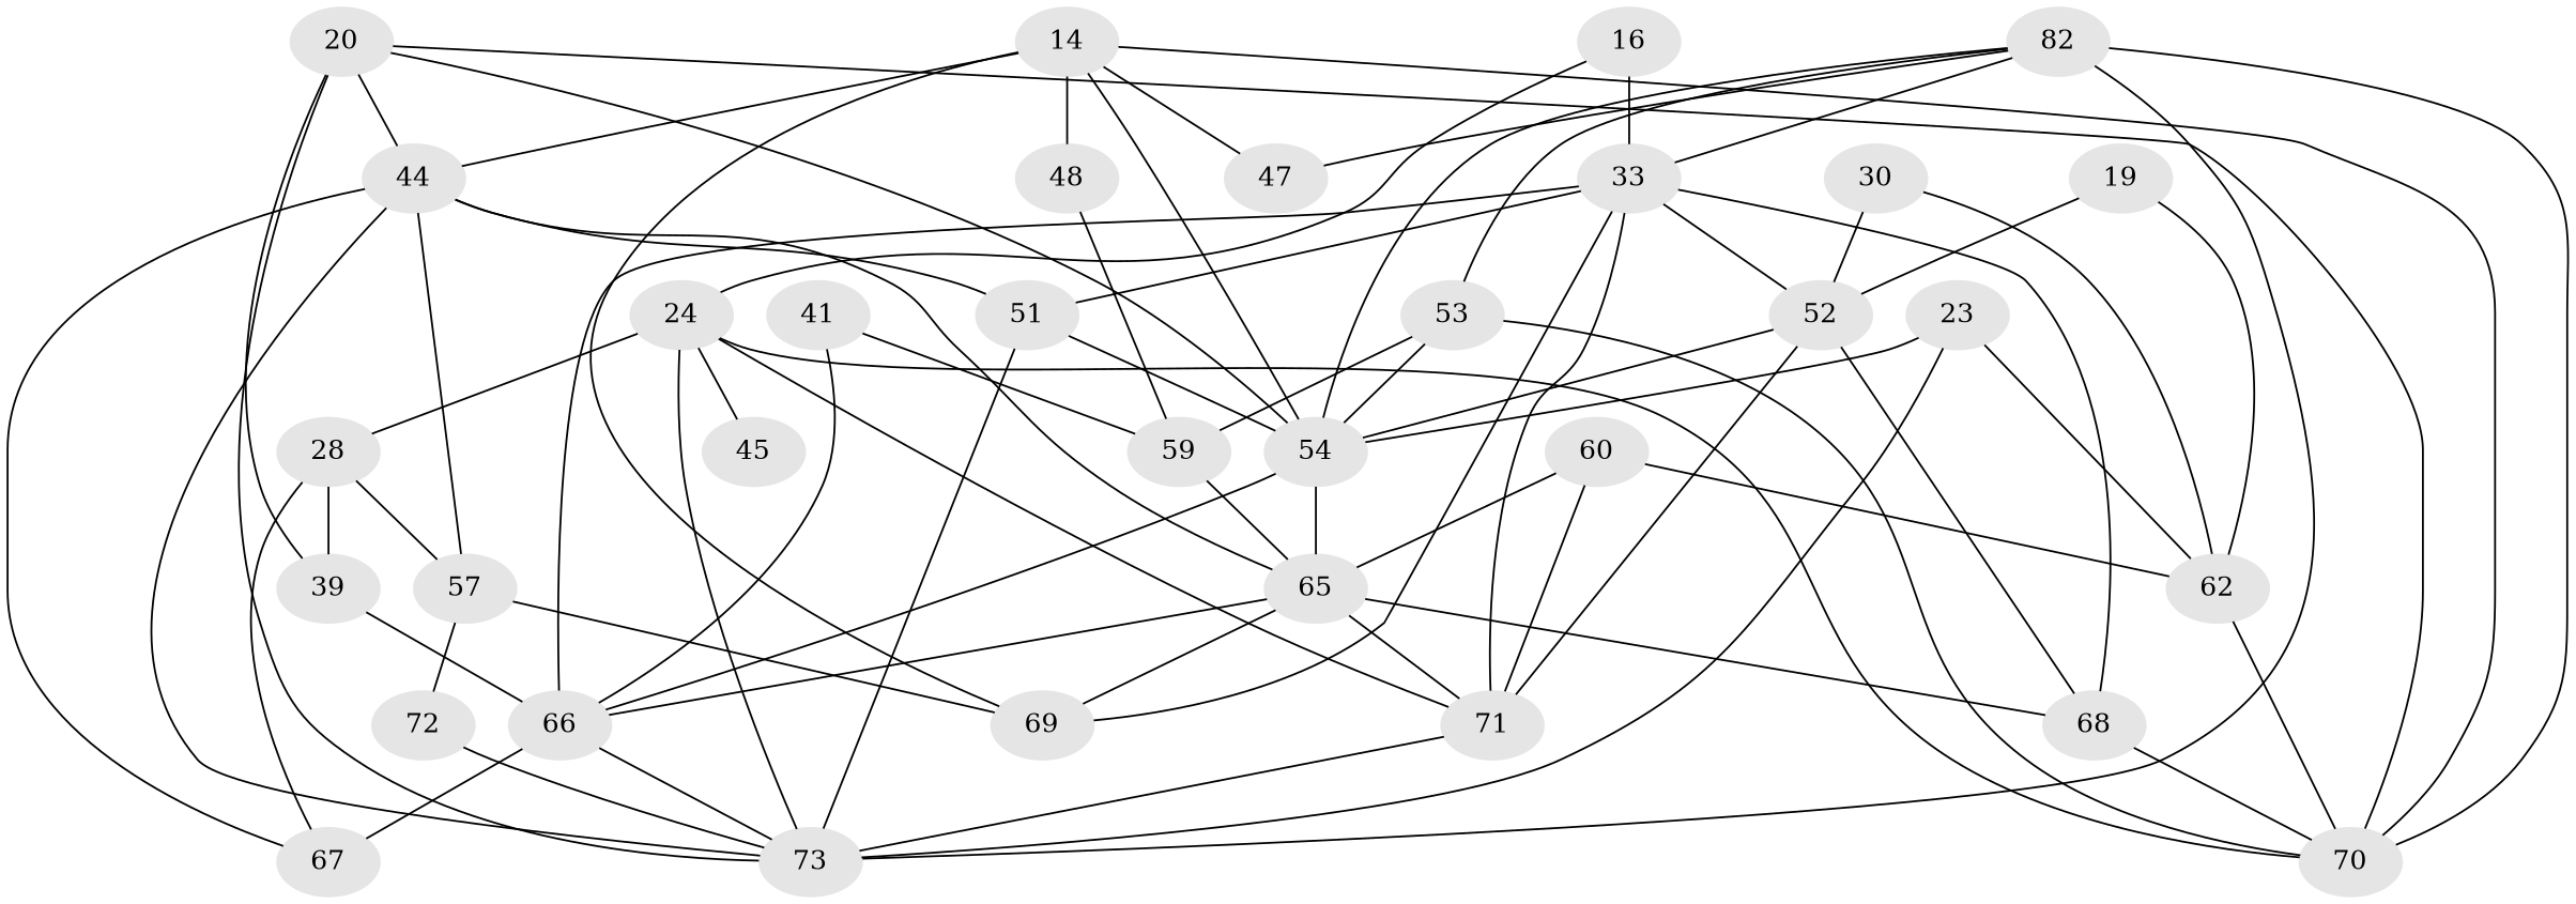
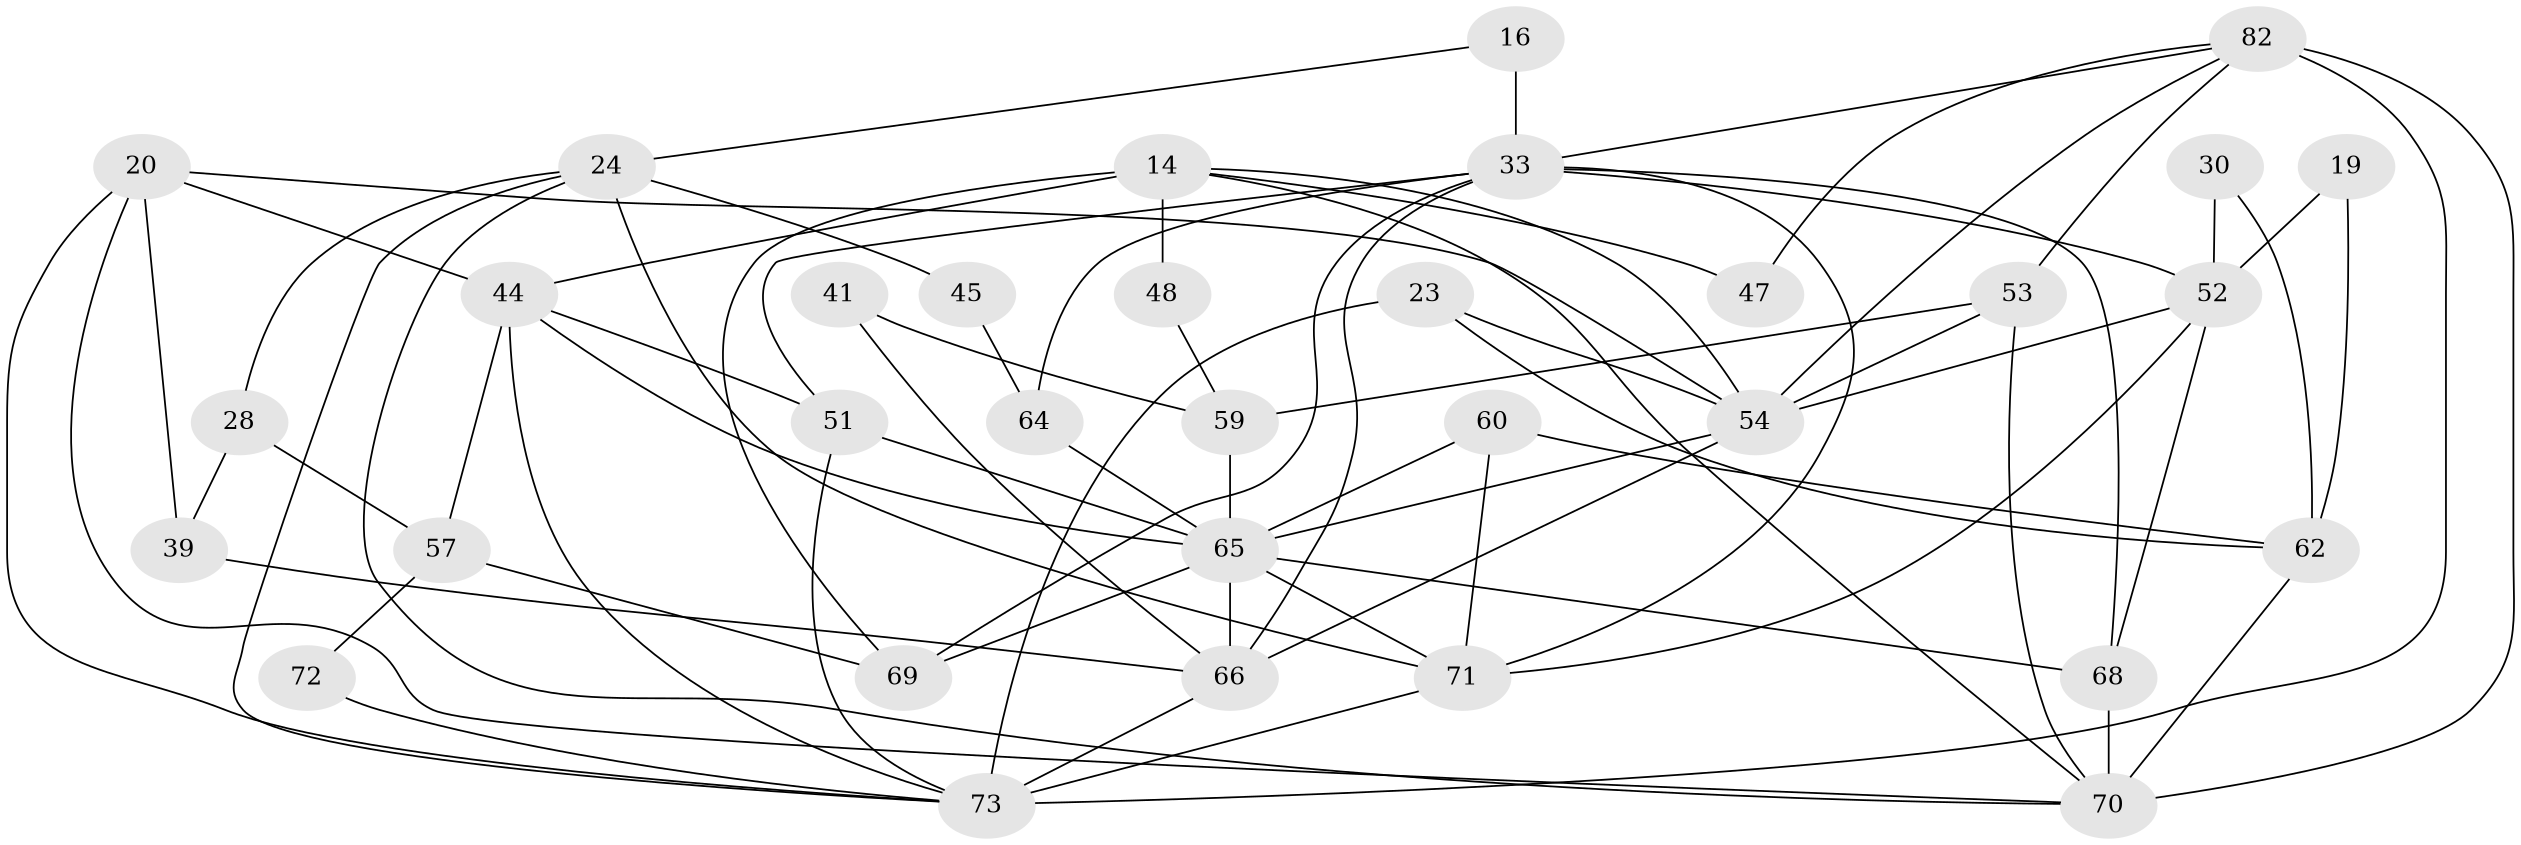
  graph {
    node [color=gray90 style=filled]
    14 [super="+8"]
    44 [super="+9+34"]
    47
    48
    54 [super="+3+7+40"]
    69 [super="+2"]
    70 [super="+56"]
    73 [super="+42+49"]
    57 [super="+4"]
-   67 [super="+36"]
    51
    65 [super="+50+63"]
    59
    66 [super="+1"]
    16 [super="+12"]
    24 [super="+11+22"]
    n17 [label=33 super="+29+13"]
    28
    45
    71 [super="+38+35"]
    52 [super="+26"]
+   64
    68 [super="+46"]
    19
    62 [super="+21+61"]
    39 [super="+33"]
    20
    23
    72
    30
    n31 [label=82 super="+17"]
    53
    41
    60
    14 -- 44
    14 -- 47
    14 -- 48
    14 -- 54
    14 -- 69 [weight=2]
    14 -- 70
    44 -- 73 [weight=2]
    44 -- 57
-   44 -- 67
    44 -- 51 [weight=3]
    44 -- 65 [weight=2]
    48 -- 59
    54 -- 65
    54 -- 66
    57 -- 69 [weight=2]
    57 -- 72
-   51 -- 54
+   51 -- 65
    51 -- 73
    65 -- 69
    65 -- 66
    65 -- 71 [weight=2]
    65 -- 68 [weight=2]
    59 -- 65
    66 -- 73
-   66 -- 67 [weight=2]
    16 -- 24 [weight=2]
    16 -- n17 [weight=3]
    24 -- 70
    24 -- 73
    24 -- 28
    24 -- 45
    24 -- 71 [weight=2]
    n17 -- 69
    n17 -- 51
    n17 -- 66
    n17 -- 71 [weight=3]
    n17 -- 52
+   n17 -- 64
    n17 -- 68
    28 -- 57
-   28 -- 67
    28 -- 39
+   45 -- 64
    71 -- 73
    52 -- 54
    52 -- 71
    52 -- 68 [weight=2]
+   64 -- 65
    68 -- 70
    19 -- 52
    19 -- 62
    62 -- 70 [weight=2]
    39 -- 66 [weight=2]
    20 -- 44
    20 -- 54
    20 -- 70
    20 -- 73
    20 -- 39 [weight=2]
    23 -- 54
    23 -- 73 [weight=2]
    23 -- 62
    72 -- 73
    30 -- 52
    30 -- 62
    n31 -- 47
    n31 -- 54
    n31 -- 70 [weight=2]
    n31 -- 73 [weight=2]
    n31 -- n17
    n31 -- 53
    53 -- 54
    53 -- 70
    53 -- 59
    41 -- 59
    41 -- 66
    60 -- 65
    60 -- 71 [weight=2]
    60 -- 62
  }
